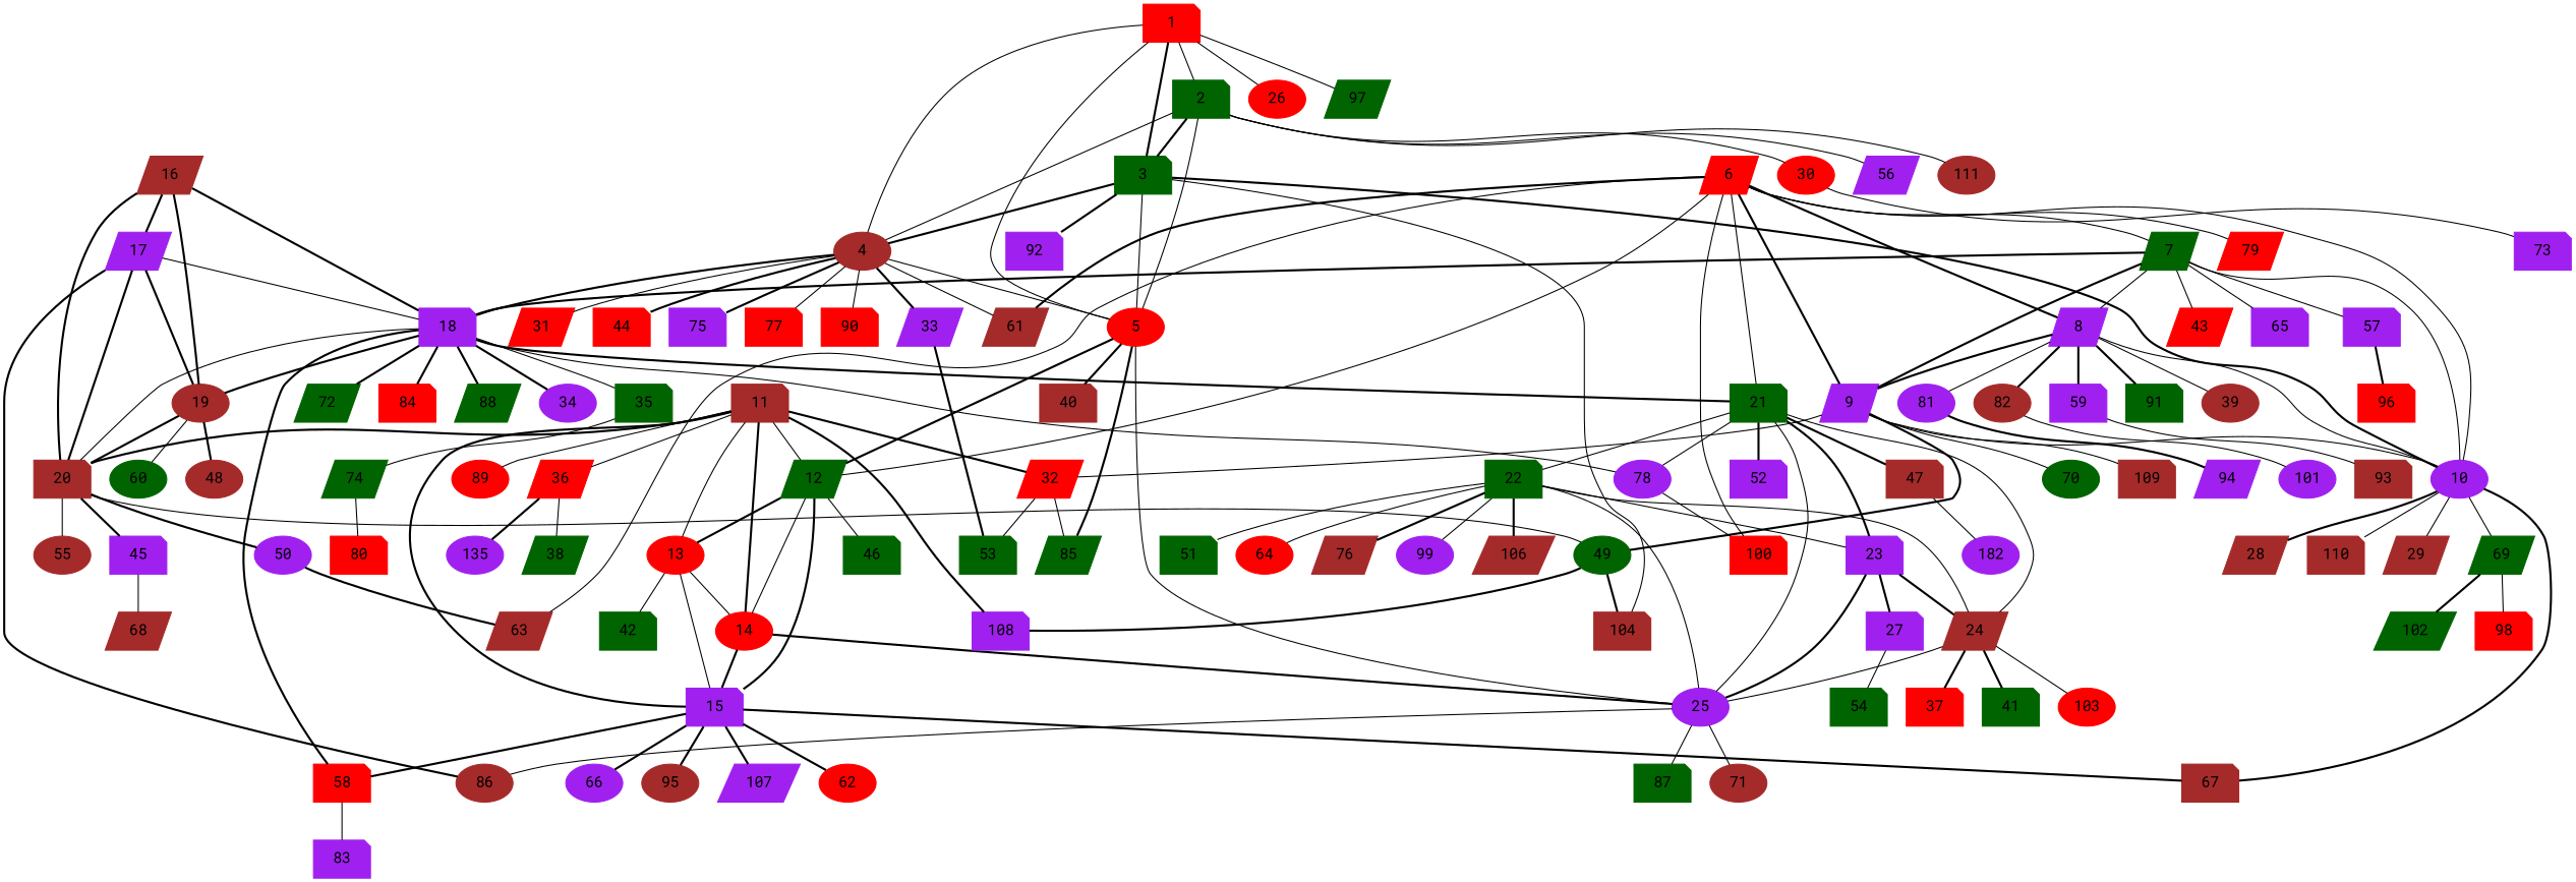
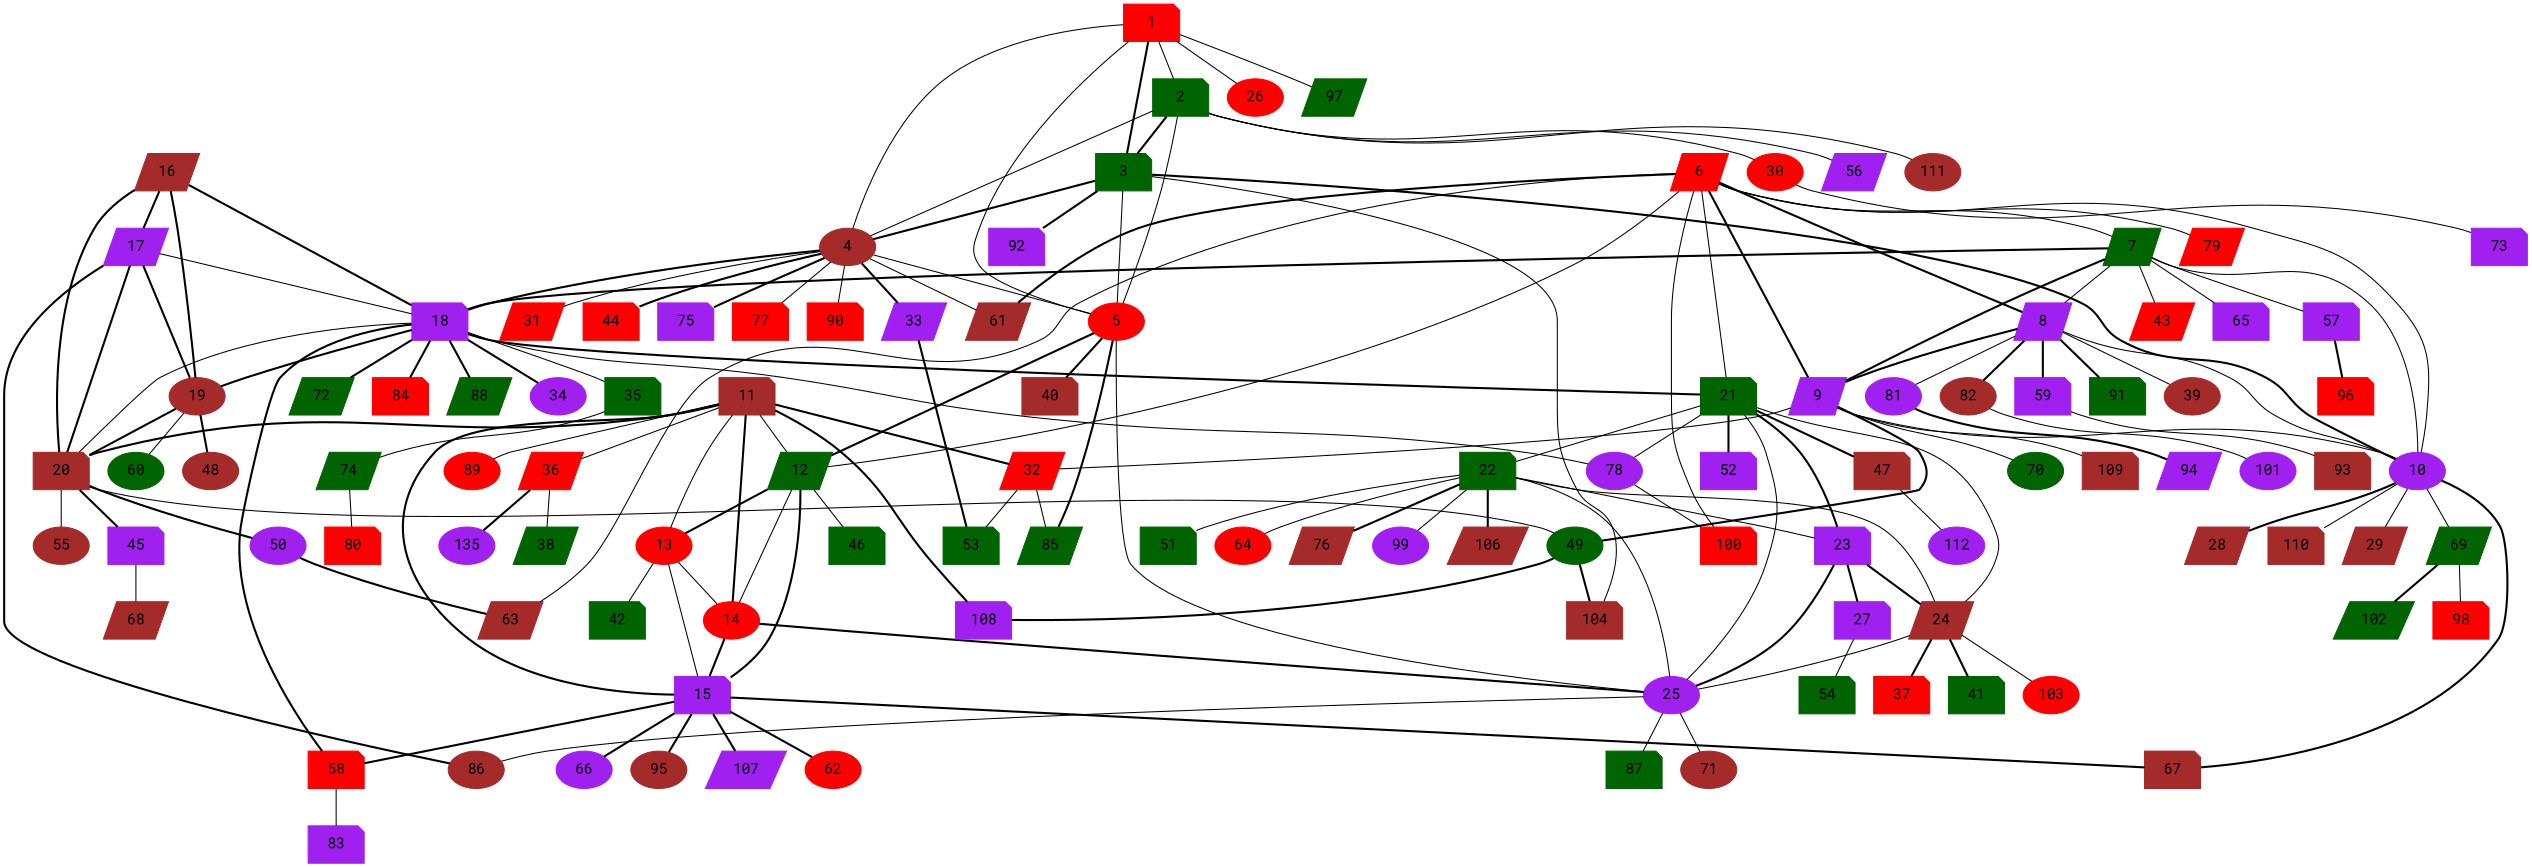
  graph {
    fontname="Roboto Mono"
    node [color=purple fontname="Roboto Mono" shape=note style=filled]
    edge [fontname="Roboto Mono" style=solid]
    1 [color=red]
    2 [color=darkgreen]
    3 [color=darkgreen]
    4 [color=brown shape=ellipse]
    5 [color=red shape=ellipse]
    26 [color=red shape=ellipse]
    97 [color=darkgreen shape=parallelogram]
    30 [color=red shape=ellipse]
    56 [shape=parallelogram]
    111 [color=brown shape=ellipse]
    10 [shape=ellipse]
    92
    104 [color=brown]
    18
    31 [color=red shape=parallelogram]
    33 [shape=parallelogram]
    44 [color=red]
    61 [color=brown shape=parallelogram]
    75
    77 [color=red]
    90 [color=red]
    12 [color=darkgreen shape=parallelogram]
    25 [shape=ellipse]
    40 [color=brown]
    85 [color=darkgreen shape=parallelogram]
    73
    28 [color=brown shape=parallelogram]
    29 [color=brown shape=parallelogram]
    67 [color=brown]
    69 [color=darkgreen shape=parallelogram]
    110 [color=brown]
    21 [color=darkgreen]
    20 [color=brown]
    58 [color=red]
    19 [color=brown shape=ellipse]
    34 [shape=ellipse]
    35 [color=darkgreen]
    72 [color=darkgreen shape=parallelogram]
    78 [shape=ellipse]
    84 [color=red]
    88 [color=darkgreen shape=parallelogram]
    53 [color=darkgreen]
    13 [color=red shape=ellipse]
    14 [color=red shape=ellipse]
    15
    46 [color=darkgreen]
    86 [color=brown shape=ellipse]
    71 [color=brown shape=ellipse]
    87 [color=darkgreen]
    6 [color=red shape=parallelogram]
    7 [color=darkgreen shape=parallelogram]
    8 [shape=parallelogram]
    9 [shape=parallelogram]
    63 [color=brown shape=parallelogram]
    79 [color=red shape=parallelogram]
    100 [color=red]
    43 [color=red shape=parallelogram]
    57
    65
    39 [color=brown shape=ellipse]
    59
    81 [shape=ellipse]
    82 [color=brown shape=ellipse]
    91 [color=darkgreen]
    32 [color=red shape=parallelogram]
    49 [color=darkgreen shape=ellipse]
    70 [color=darkgreen shape=ellipse]
    109 [color=brown]
    22 [color=darkgreen]
    23
    24 [color=brown shape=parallelogram]
    47 [color=brown]
    52
    96 [color=red]
    93 [color=brown]
    94 [shape=parallelogram]
    101 [shape=ellipse]
    108
    98 [color=red]
    102 [color=darkgreen shape=parallelogram]
    11 [color=brown]
    36 [color=red shape=parallelogram]
    89 [color=red shape=ellipse]
    42 [color=darkgreen]
    62 [color=red shape=ellipse]
    66 [shape=ellipse]
    95 [color=brown shape=ellipse]
    107 [shape=parallelogram]
    45
    50 [shape=ellipse]
    55 [color=brown shape=ellipse]
    38 [color=darkgreen shape=parallelogram]
    n93 [label=135 shape=ellipse]
    83
    16 [color=brown shape=parallelogram]
    17 [shape=parallelogram]
    48 [color=brown shape=ellipse]
    60 [color=darkgreen shape=ellipse]
    74 [color=darkgreen shape=parallelogram]
    68 [color=brown shape=parallelogram]
    51 [color=darkgreen]
    64 [color=red shape=ellipse]
    76 [color=brown shape=parallelogram]
    99 [shape=ellipse]
    106 [color=brown shape=parallelogram]
    27
    37 [color=red]
    41 [color=darkgreen]
    103 [color=red shape=ellipse]
-   112 [shape=ellipse label=182]
+   112 [shape=ellipse]
    54 [color=darkgreen]
    80 [color=red]
    1 -- 2
    1 -- 3 [style=bold]
    1 -- 4
    1 -- 5
    1 -- 26
    1 -- 97
    2 -- 3 [style=bold]
    2 -- 4
    2 -- 5
    2 -- 30
    2 -- 56
    2 -- 111
    3 -- 4 [style=bold]
    3 -- 5
    3 -- 10 [style=bold]
    3 -- 92 [style=bold]
    3 -- 104
    4 -- 5
    4 -- 18 [style=bold]
    4 -- 31
    4 -- 33 [style=bold]
    4 -- 44 [style=bold]
    4 -- 61
    4 -- 75 [style=bold]
    4 -- 77
    4 -- 90
    5 -- 12 [style=bold]
    5 -- 25
    5 -- 40 [style=bold]
    5 -- 85 [style=bold]
    30 -- 73
    10 -- 28 [style=bold]
    10 -- 29
    10 -- 67 [style=bold]
    10 -- 69
    10 -- 110
    18 -- 21 [style=bold]
    18 -- 20
    18 -- 58 [style=bold]
    18 -- 19 [style=bold]
    18 -- 34 [style=bold]
    18 -- 35
    18 -- 72 [style=bold]
    18 -- 78
    18 -- 84 [style=bold]
    18 -- 88 [style=bold]
    33 -- 53 [style=bold]
    12 -- 13 [style=bold]
    12 -- 14
    12 -- 15 [style=bold]
    12 -- 46
    25 -- 86
    25 -- 71
    25 -- 87
    69 -- 98
    69 -- 102 [style=bold]
    21 -- 25
    21 -- 78
    21 -- 22
    21 -- 23 [style=bold]
    21 -- 24
    21 -- 47 [style=bold]
    21 -- 52 [style=bold]
    20 -- 49
    20 -- 45 [style=bold]
    20 -- 50 [style=bold]
    20 -- 55
    58 -- 83
    19 -- 20 [style=bold]
    19 -- 48 [style=bold]
    19 -- 60
    35 -- 74
    78 -- 100
    13 -- 14
    13 -- 15
    13 -- 42
    14 -- 25 [style=bold]
    14 -- 15 [style=bold]
    15 -- 67 [style=bold]
    15 -- 58 [style=bold]
    15 -- 62 [style=bold]
    15 -- 66 [style=bold]
    15 -- 95 [style=bold]
    15 -- 107 [style=bold]
    6 -- 10
    6 -- 61 [style=bold]
    6 -- 12
    6 -- 21
    6 -- 7
    6 -- 8 [style=bold]
    6 -- 9 [style=bold]
    6 -- 63
    6 -- 79
    6 -- 100
    7 -- 10
    7 -- 18 [style=bold]
    7 -- 8
    7 -- 9 [style=bold]
    7 -- 43
    7 -- 57
    7 -- 65
    8 -- 10
    8 -- 9 [style=bold]
    8 -- 39
    8 -- 59 [style=bold]
    8 -- 81
    8 -- 82 [style=bold]
    8 -- 91 [style=bold]
    9 -- 10
    9 -- 32
    9 -- 49 [style=bold]
    9 -- 70
    9 -- 109
    57 -- 96 [style=bold]
    59 -- 93
    81 -- 94 [style=bold]
    82 -- 101
    32 -- 85
    32 -- 53
    49 -- 104 [style=bold]
    49 -- 108 [style=bold]
    22 -- 25
    22 -- 23
    22 -- 24
    22 -- 51
    22 -- 64
    22 -- 76 [style=bold]
    22 -- 99
    22 -- 106 [style=bold]
    23 -- 25 [style=bold]
    23 -- 24 [style=bold]
    23 -- 27 [style=bold]
    24 -- 25
    24 -- 37 [style=bold]
    24 -- 41 [style=bold]
    24 -- 103
    47 -- 112
    11 -- 12
    11 -- 20 [style=bold]
    11 -- 13
    11 -- 14 [style=bold]
    11 -- 15 [style=bold]
    11 -- 32 [style=bold]
    11 -- 108 [style=bold]
    11 -- 36
    11 -- 89
    36 -- 38
    36 -- n93 [style=bold]
    45 -- 68
    50 -- 63 [style=bold]
    16 -- 18 [style=bold]
    16 -- 20 [style=bold]
    16 -- 19 [style=bold]
    16 -- 17 [style=bold]
    17 -- 18
    17 -- 20 [style=bold]
    17 -- 19 [style=bold]
    17 -- 86 [style=bold]
    74 -- 80
    27 -- 54
  }
